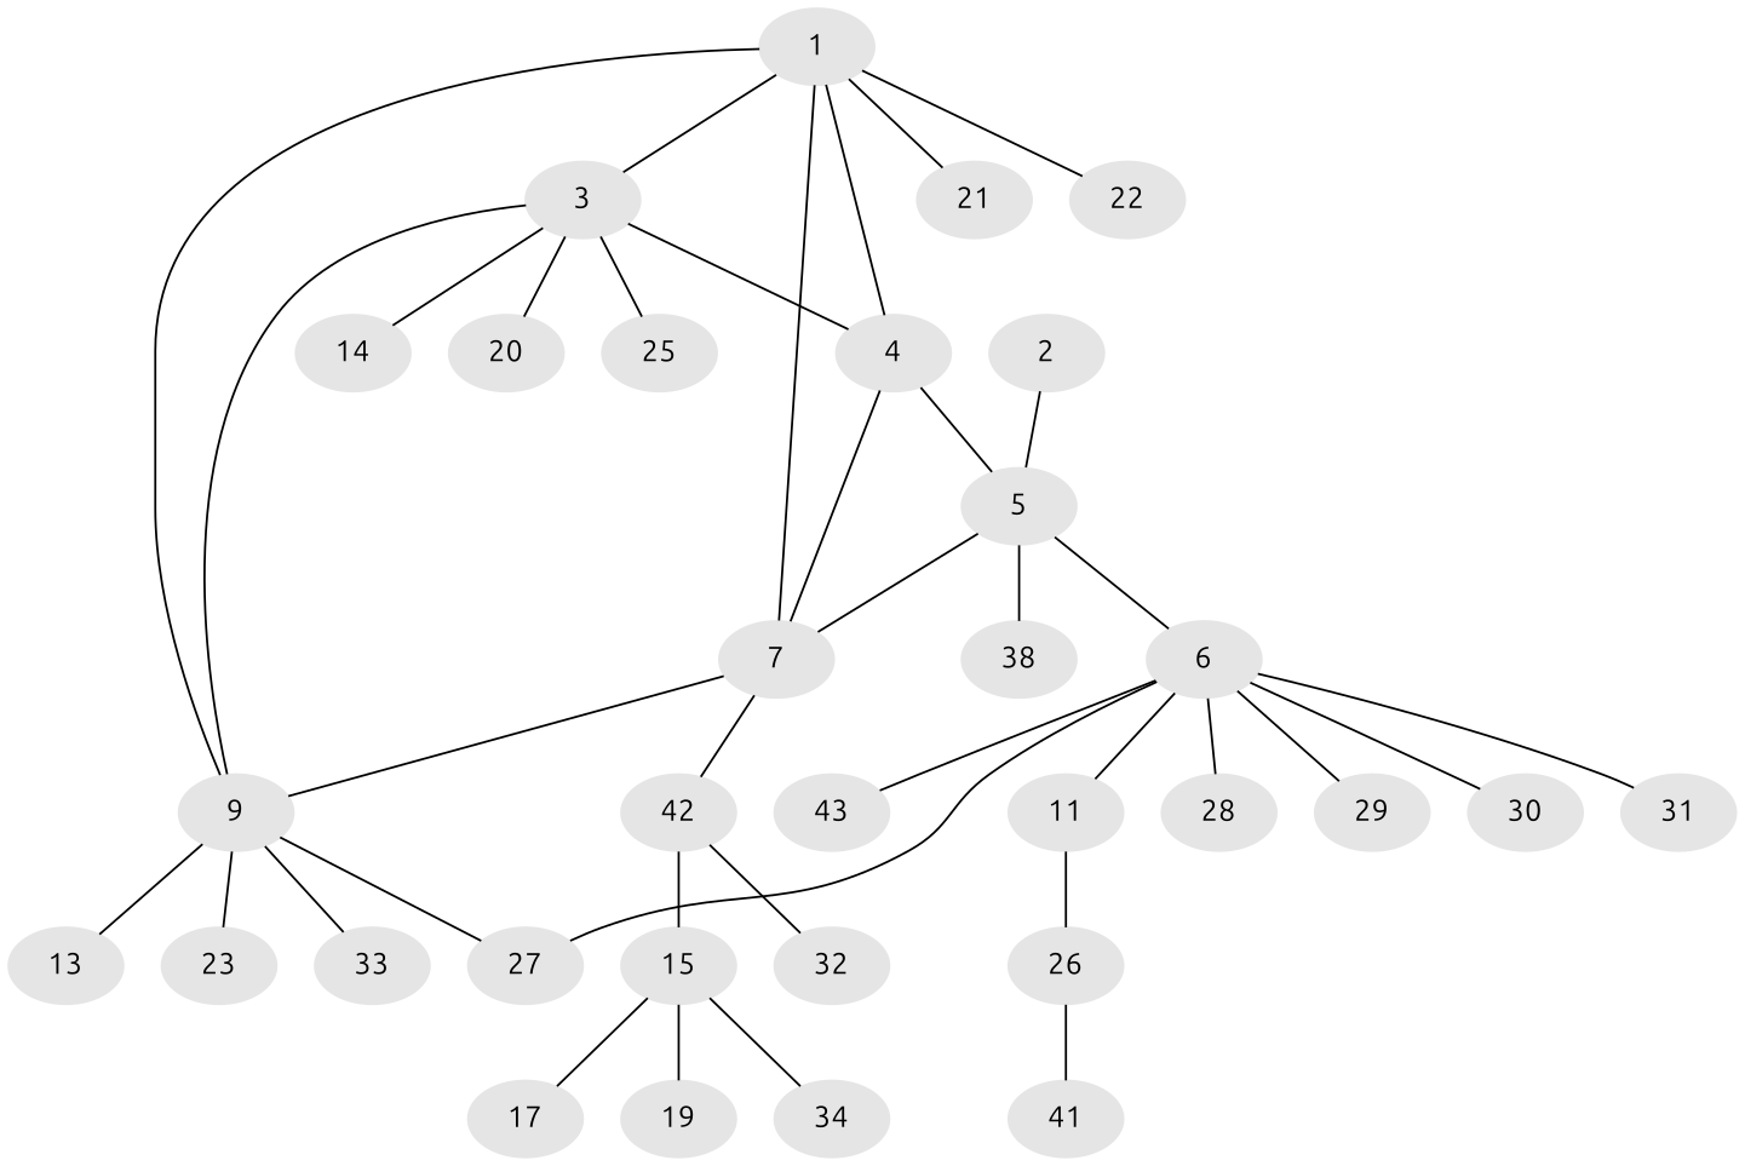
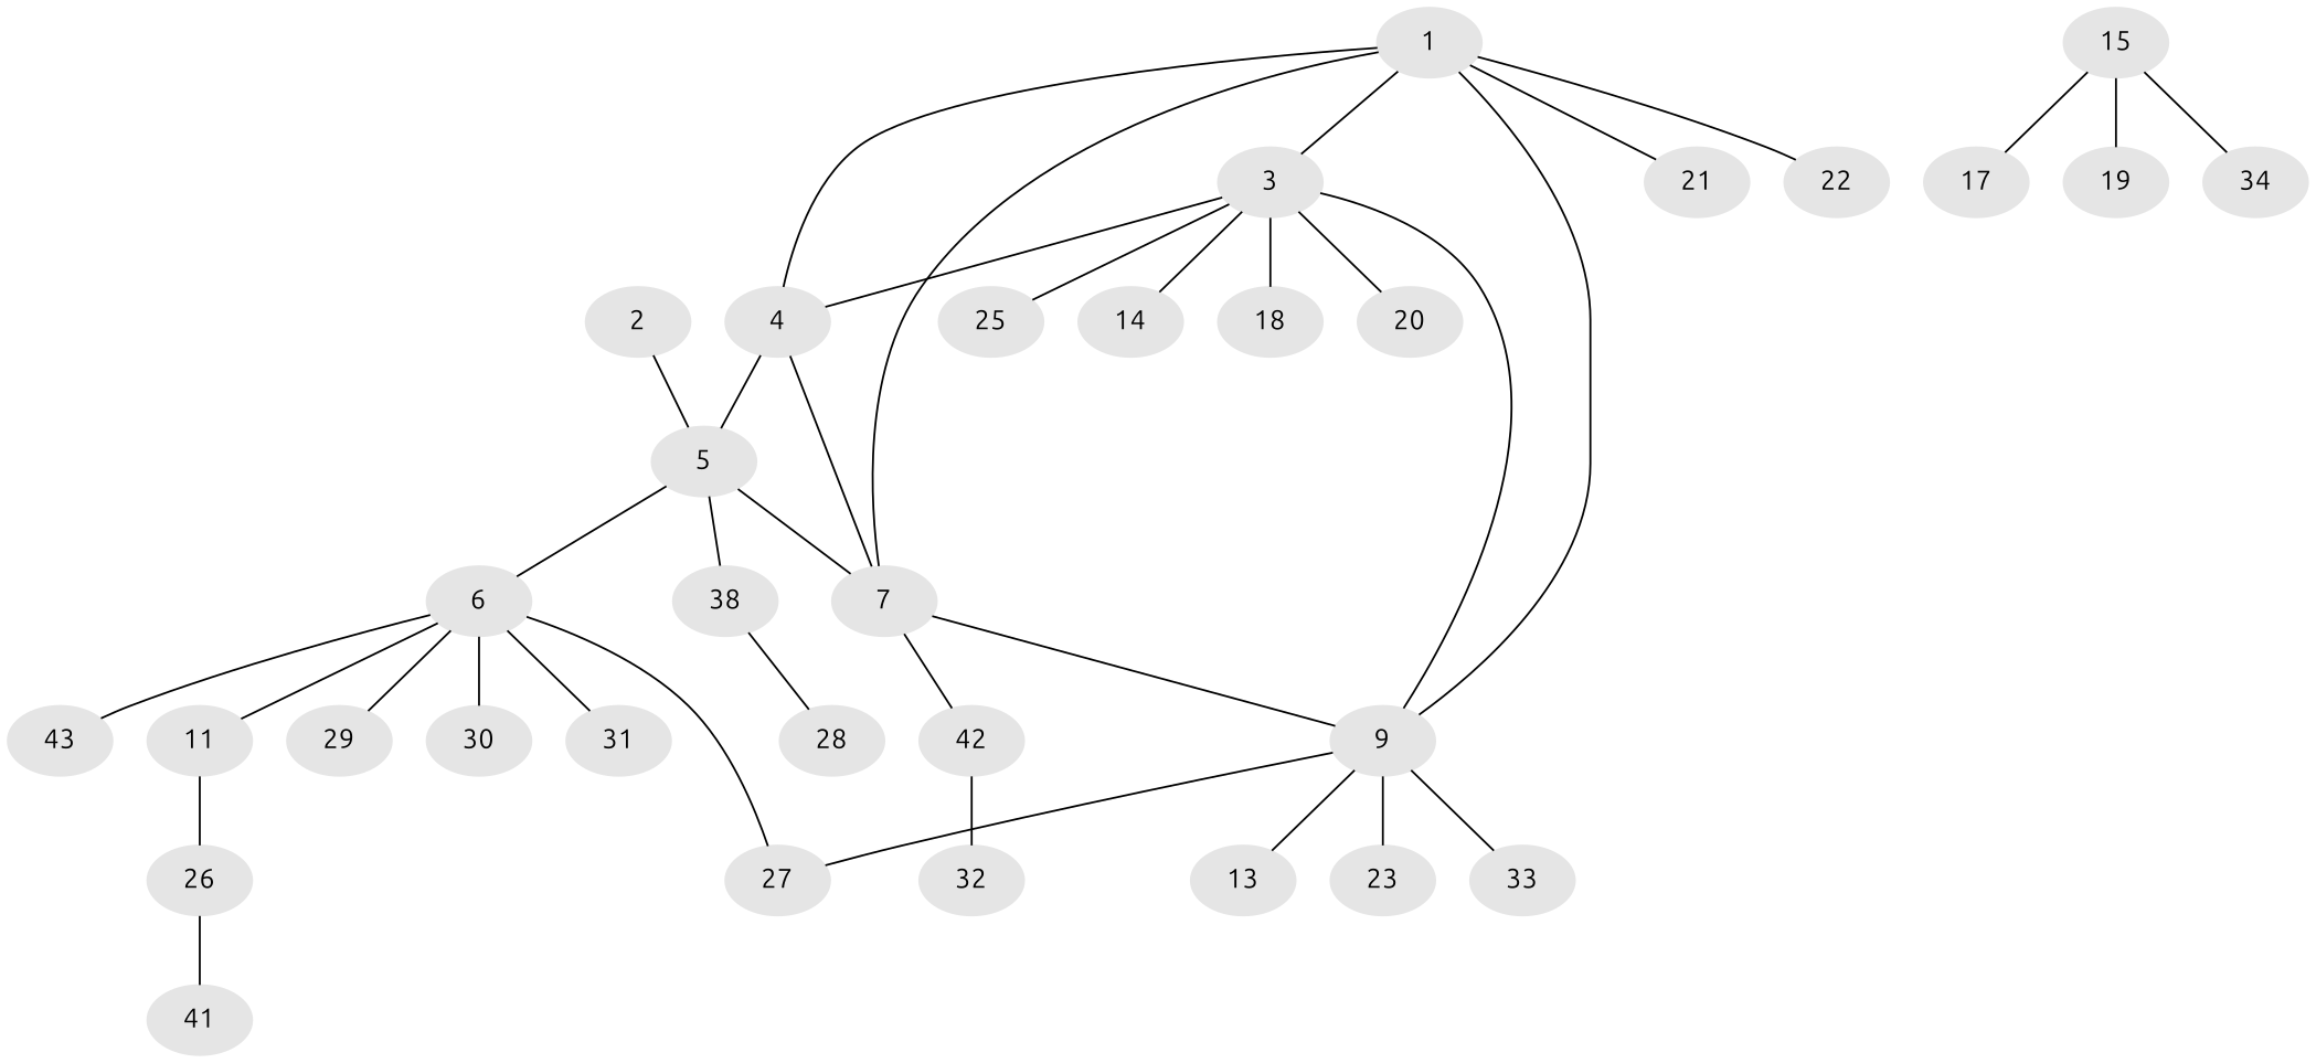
  graph {
    fontname=Ubuntu
    node [color=gray90 fontname=Ubuntu style=filled]
    edge [fontname=Ubuntu]
    1 [super="+36"]
    3 [super="+24"]
    4 [super="+13"]
    7 [super="+8"]
    9 [super="+10"]
    21 [super="+49"]
    22 [super="+35"]
    5 [super="+47"]
    2
    14 [super="+52"]
+   18
    20 [super="+37"]
    25
    n14 [label=42 super="+50"]
    27
    n16 [label=13 super="+40"]
    23 [super="+48"]
    33 [super="+46"]
    6 [super="+39"]
    38
    11 [super="+44"]
    28
    29
    30
    31
    43
    26 [super="+51"]
    15 [super="+42"]
    32
    41
    17
    19 [super="+45"]
    34
    1 -- 3
    1 -- 4
    1 -- 7
    1 -- 9
    1 -- 21
    1 -- 22
    3 -- 4
    3 -- 9
    3 -- 14
+   3 -- 18
    3 -- 20
    3 -- 25
    4 -- 7
    4 -- 5
    7 -- 9
    7 -- n14
    9 -- 27
    9 -- n16
    9 -- 23
    9 -- 33
    5 -- 7
    5 -- 6
    5 -- 38
    2 -- 5
-   n14 -- 15
    n14 -- 32
    6 -- 27
    6 -- 11
-   6 -- 28
+   38 -- 28
    6 -- 29
    6 -- 30
    6 -- 31
    6 -- 43
    11 -- 26
    26 -- 41
    15 -- 17
    15 -- 19
    15 -- 34
  }
